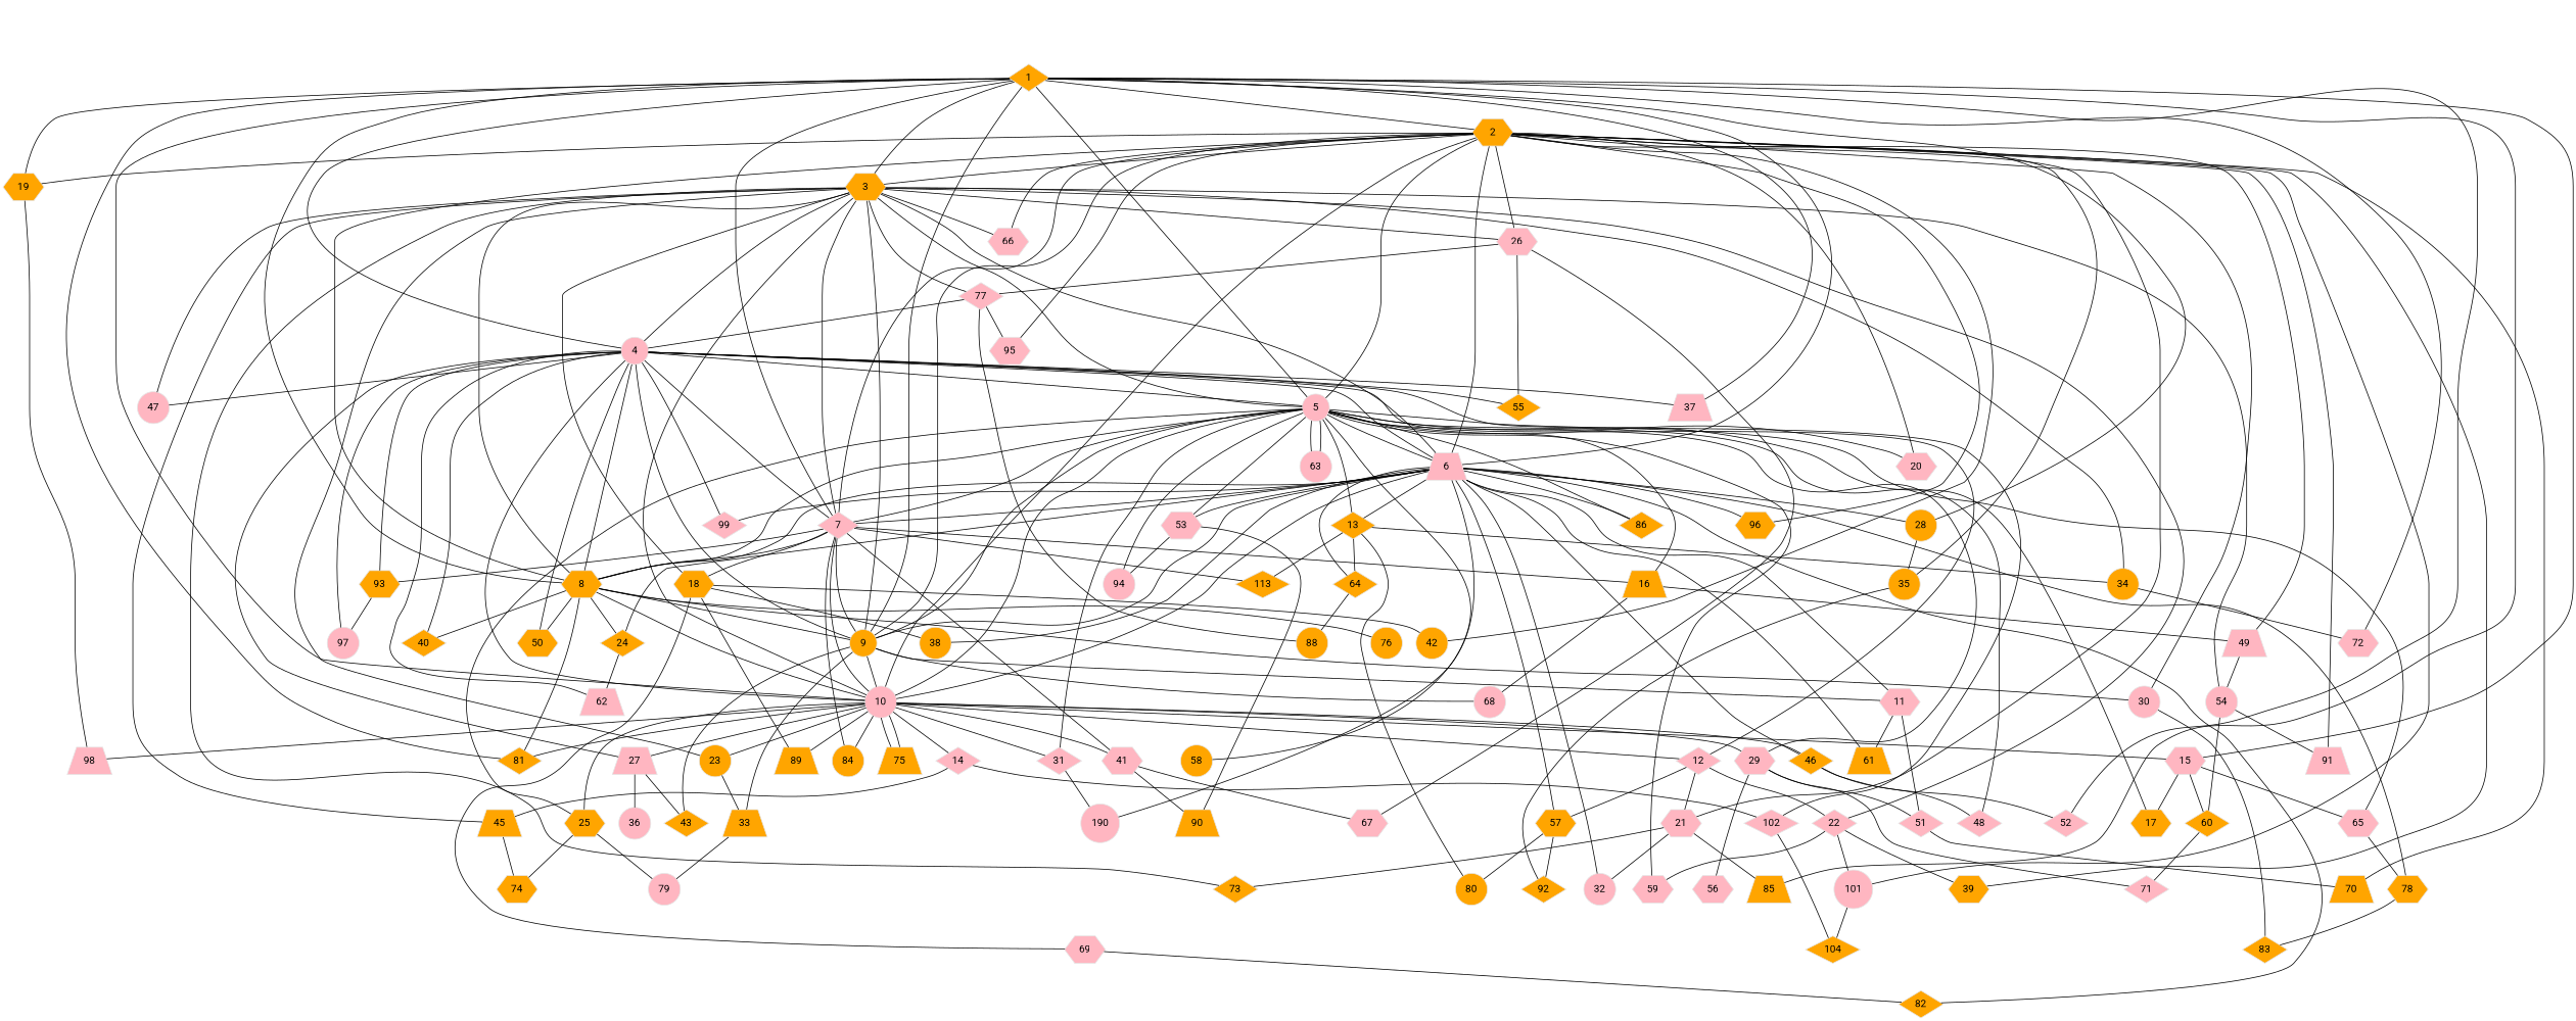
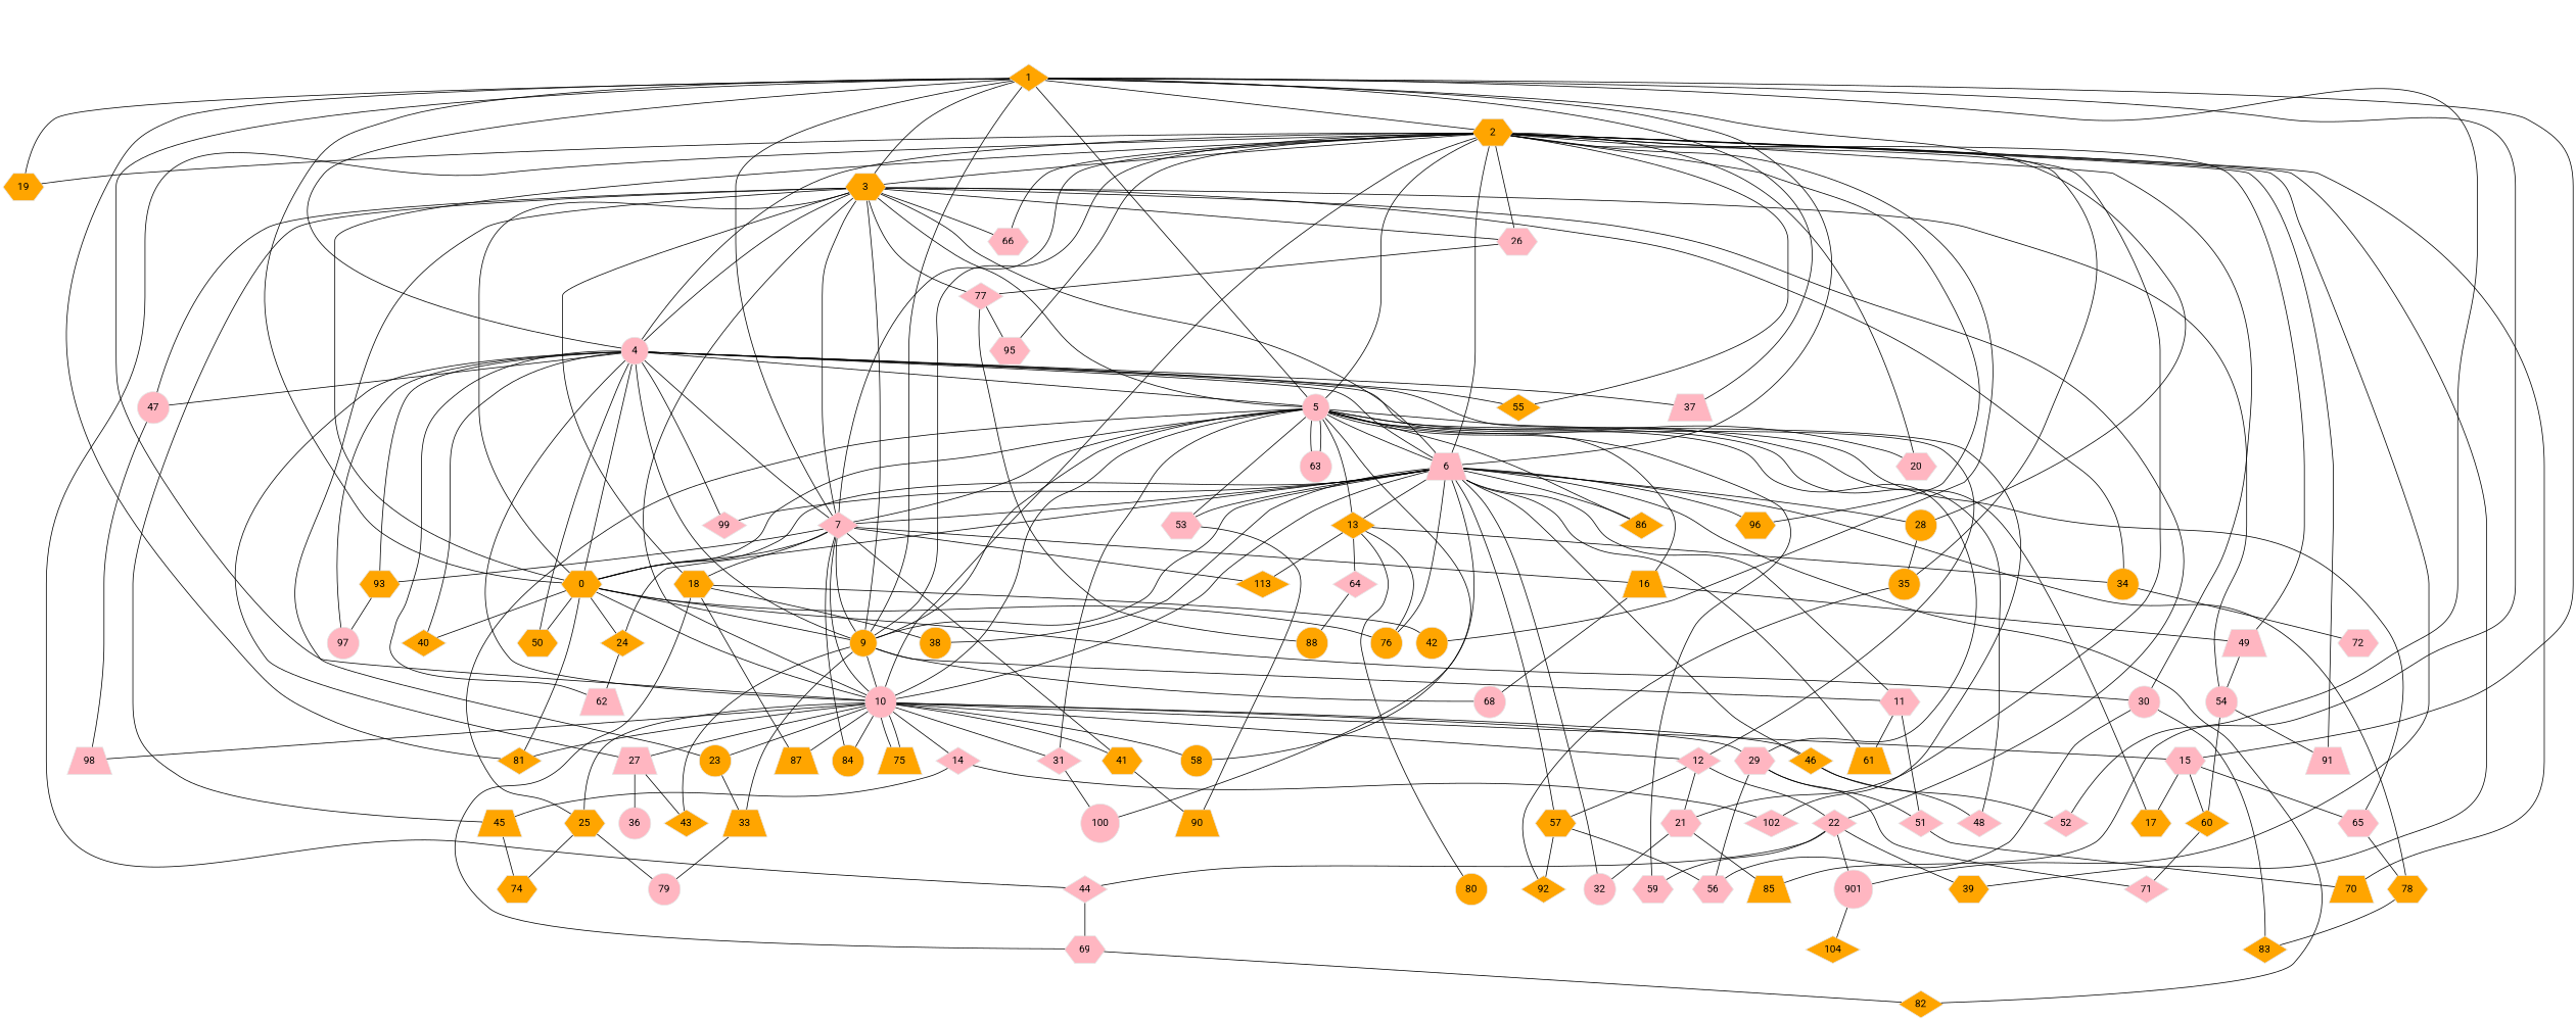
  graph {
    fontname=Roboto
    node [color=gray90 fillcolor=orange fontname=Roboto shape=diamond style=filled]
    edge [fontname=Roboto]
    1
    2 [shape=hexagon]
    3 [shape=hexagon]
    4 [fillcolor=lightpink shape=circle]
    5 [fillcolor=lightpink shape=circle]
    6 [fillcolor=lightpink shape=trapezium]
    7 [fillcolor=lightpink]
-   8 [shape=hexagon]
+   8 [shape=hexagon label=0]
    9 [shape=circle]
    10 [fillcolor=lightpink shape=circle]
    15 [fillcolor=lightpink shape=hexagon]
    19 [shape=hexagon]
    28 [shape=circle]
    37 [fillcolor=lightpink shape=trapezium]
    52 [fillcolor=lightpink]
    72 [fillcolor=lightpink shape=hexagon]
    81
    85 [shape=trapezium]
    20 [fillcolor=lightpink shape=hexagon]
    21 [fillcolor=lightpink shape=hexagon]
    26 [fillcolor=lightpink shape=hexagon]
    30 [fillcolor=lightpink shape=circle]
    35 [shape=circle]
    39 [shape=hexagon]
    42 [shape=circle]
+   44 [fillcolor=lightpink]
    49 [fillcolor=lightpink shape=trapezium]
    55
    66 [fillcolor=lightpink shape=hexagon]
    70 [shape=trapezium]
    91 [fillcolor=lightpink shape=trapezium]
    95 [fillcolor=lightpink shape=hexagon]
    96 [shape=hexagon]
-   101 [fillcolor=lightpink shape=circle]
+   101 [fillcolor=lightpink shape=circle label=901]
    18 [shape=hexagon]
    22 [fillcolor=lightpink]
    23 [shape=circle]
    34 [shape=circle]
    45 [shape=trapezium]
    47 [fillcolor=lightpink shape=circle]
    54 [fillcolor=lightpink shape=circle]
-   73
    77 [fillcolor=lightpink]
    12 [fillcolor=lightpink]
    27 [fillcolor=lightpink shape=trapezium]
    40
    50 [shape=hexagon]
    62 [fillcolor=lightpink shape=trapezium]
    93 [shape=hexagon]
    97 [fillcolor=lightpink shape=circle]
    99 [fillcolor=lightpink]
    102 [fillcolor=lightpink]
    13
    16 [shape=trapezium]
    17 [shape=hexagon]
    25 [shape=hexagon]
    29 [fillcolor=lightpink shape=hexagon]
    31 [fillcolor=lightpink]
    48 [fillcolor=lightpink]
    53 [fillcolor=lightpink shape=hexagon]
    59 [fillcolor=lightpink shape=hexagon]
    63 [fillcolor=lightpink shape=circle]
    65 [fillcolor=lightpink shape=hexagon]
    86
-   94 [fillcolor=lightpink shape=circle]
-   100 [fillcolor=lightpink shape=circle label=190]
+   100 [fillcolor=lightpink shape=circle]
    11 [fillcolor=lightpink shape=hexagon]
    24
    32 [fillcolor=lightpink shape=circle]
    38 [shape=circle]
    46
    57 [shape=hexagon]
    58 [shape=circle]
    61 [shape=trapezium]
-   64
+   64 [fillcolor=lightpink]
    78 [shape=hexagon]
    82
-   41 [fillcolor=lightpink shape=hexagon]
+   41 [shape=hexagon]
    84 [shape=circle]
    n80 [label=113]
    76 [shape=circle]
    33 [shape=trapezium]
    43
    68 [fillcolor=lightpink shape=circle]
    14 [fillcolor=lightpink]
    75 [shape=trapezium]
-   89 [shape=trapezium]
+   89 [shape=trapezium label=87]
    98 [fillcolor=lightpink shape=trapezium]
    60
-   67 [fillcolor=lightpink shape=hexagon]
    56 [fillcolor=lightpink shape=hexagon]
    83
    92
    69 [fillcolor=lightpink shape=hexagon]
    104
    74 [shape=hexagon]
    88 [shape=circle]
    36 [fillcolor=lightpink shape=circle]
    80 [shape=circle]
    79 [fillcolor=lightpink shape=circle]
    51 [fillcolor=lightpink]
    71 [fillcolor=lightpink]
    90 [shape=trapezium]
    1 -- 2
    1 -- 3
    1 -- 4
    1 -- 5
    1 -- 6
    1 -- 7
    1 -- 8
    1 -- 9
    1 -- 10
    1 -- 15
    1 -- 19
    1 -- 28
    1 -- 37
    1 -- 52
-   1 -- 72
    1 -- 81
    1 -- 85
    2 -- 3
-   77 -- 4
+   2 -- 4
    2 -- 5
    2 -- 6
    2 -- 7
    2 -- 8
    2 -- 9
    2 -- 10
    2 -- 19
    2 -- 20
    2 -- 21
    2 -- 26
    2 -- 30
    2 -- 35
    2 -- 39
    2 -- 42
+   2 -- 44
    2 -- 49
-   26 -- 55
+   2 -- 55
    2 -- 66
    2 -- 70
    2 -- 91
    2 -- 95
    2 -- 96
    2 -- 101
    3 -- 4
    3 -- 5
    3 -- 6
    3 -- 7
    3 -- 8
    3 -- 9
    3 -- 10
    3 -- 26
    3 -- 66
    3 -- 18
    3 -- 22
    3 -- 23
    3 -- 34
    3 -- 45
    3 -- 47
    3 -- 54
-   3 -- 73
    3 -- 77
    4 -- 5
    4 -- 6
    4 -- 7
    4 -- 8
    4 -- 9
    4 -- 10
    4 -- 37
    4 -- 55
    4 -- 47
    4 -- 12
    4 -- 27
    4 -- 40
    4 -- 50
    4 -- 62
    4 -- 93
    4 -- 97
    4 -- 99
    4 -- 102
    5 -- 6
    5 -- 7
    5 -- 8
    5 -- 9
    5 -- 10
    5 -- 20
    5 -- 13
    5 -- 16
    5 -- 17
    5 -- 25
    5 -- 29
    5 -- 31
    5 -- 48
    5 -- 53
    5 -- 59
    5 -- 63
    5 -- 63
    5 -- 65
    5 -- 86
-   5 -- 94
    5 -- 100
    6 -- 7
    6 -- 8
    6 -- 9
    6 -- 10
    6 -- 28
    6 -- 96
    6 -- 99
    6 -- 13
    6 -- 53
    6 -- 86
    6 -- 11
    6 -- 24
    6 -- 32
    6 -- 38
    6 -- 46
    6 -- 57
    6 -- 58
    6 -- 61
-   6 -- 64
+   6 -- 76
    6 -- 78
    6 -- 82
    7 -- 8
    7 -- 9
    7 -- 10
    7 -- 18
    7 -- 93
    7 -- 16
    7 -- 41
    7 -- 84
    7 -- n80
    8 -- 9
    8 -- 10
    8 -- 81
    8 -- 30
    8 -- 40
    8 -- 50
    8 -- 24
    8 -- 76
    9 -- 10
    9 -- 11
    9 -- 33
    9 -- 43
    9 -- 68
    10 -- 15
    10 -- 81
    10 -- 23
    10 -- 12
    10 -- 27
    10 -- 25
    10 -- 29
    10 -- 31
    10 -- 46
+   10 -- 58
    10 -- 41
    10 -- 84
    10 -- 14
    10 -- 75
    10 -- 75
    10 -- 89
    10 -- 98
    15 -- 17
    15 -- 65
    15 -- 60
-   19 -- 98
+   47 -- 98
    28 -- 35
    21 -- 85
-   21 -- 73
    21 -- 32
    26 -- 77
-   26 -- 67
+   30 -- 56
    30 -- 83
    35 -- 92
+   44 -- 69
    49 -- 54
    101 -- 104
    18 -- 42
    18 -- 38
    18 -- 89
    18 -- 69
    22 -- 39
+   22 -- 44
    22 -- 101
    22 -- 59
    23 -- 33
    34 -- 72
    45 -- 74
    54 -- 91
    54 -- 60
    77 -- 95
    77 -- 88
    12 -- 21
    12 -- 22
    12 -- 57
    27 -- 43
    27 -- 36
    93 -- 97
-   102 -- 104
    13 -- 34
    13 -- 64
    13 -- n80
+   13 -- 76
    13 -- 80
    16 -- 49
    16 -- 68
    25 -- 74
    25 -- 79
    29 -- 56
    29 -- 51
    29 -- 71
    31 -- 100
-   53 -- 94
    53 -- 90
    65 -- 78
    11 -- 61
    11 -- 51
    24 -- 62
    46 -- 52
    46 -- 48
    57 -- 92
-   57 -- 80
+   57 -- 56
    64 -- 88
    78 -- 83
-   41 -- 67
    41 -- 90
    33 -- 79
    14 -- 45
    14 -- 102
    60 -- 71
    69 -- 82
    51 -- 70
  }
